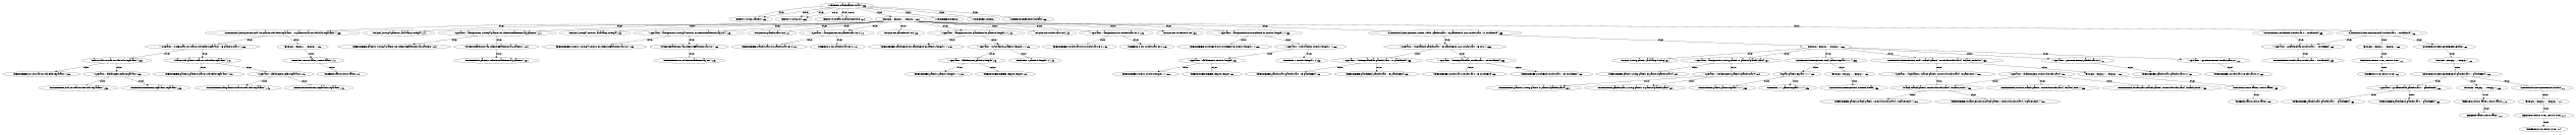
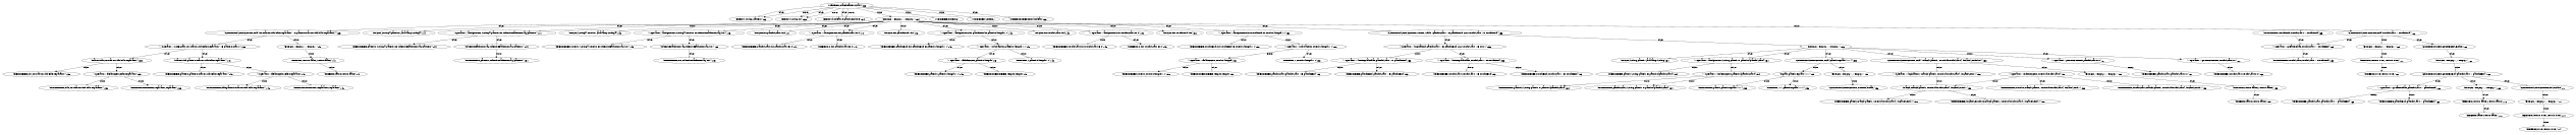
  digraph {
    edge [arrowhead=dot]
    n1 [label=<(METHOD,matchPatternStart)<SUB>133</SUB>>]
    n2 [label=<(PARAM,String pattern)<SUB>133</SUB>>]
    n3 [label=<(PARAM,String str)<SUB>133</SUB>>]
    n4 [label=<(PARAM,boolean isCaseSensitive)<SUB>134</SUB>>]
    n5 [label=<(BLOCK,&lt;empty&gt;,&lt;empty&gt;)<SUB>134</SUB>>]
    n6 [label=<(MODIFIER,PUBLIC)>]
    n7 [label=<(MODIFIER,STATIC)>]
    n8 [label=<(METHOD_RETURN,boolean)<SUB>133</SUB>>]
    n9 [label=<(CONTROL_STRUCTURE,IF,if (str.startsWith(File.separator) != pattern.startsWith(File.separator)))<SUB>139</SUB>>]
    n10 [label=<(LOCAL,String[] patDirs: java.lang.String[])<SUB>144</SUB>>]
    n11 [label=<(&lt;operator&gt;.assignment,String[] patDirs = tokenizePathAsArray(pattern))<SUB>144</SUB>>]
    n12 [label=<(LOCAL,String[] strDirs: java.lang.String[])<SUB>145</SUB>>]
    n13 [label=<(&lt;operator&gt;.assignment,String[] strDirs = tokenizePathAsArray(str))<SUB>145</SUB>>]
    n14 [label=<(LOCAL,int patIdxStart: int)<SUB>147</SUB>>]
    n15 [label=<(&lt;operator&gt;.assignment,int patIdxStart = 0)<SUB>147</SUB>>]
    n16 [label=<(LOCAL,int patIdxEnd: int)<SUB>148</SUB>>]
    n17 [label=<(&lt;operator&gt;.assignment,int patIdxEnd = patDirs.length - 1)<SUB>148</SUB>>]
    n18 [label=<(LOCAL,int strIdxStart: int)<SUB>149</SUB>>]
    n19 [label=<(&lt;operator&gt;.assignment,int strIdxStart = 0)<SUB>149</SUB>>]
    n20 [label=<(LOCAL,int strIdxEnd: int)<SUB>150</SUB>>]
    n21 [label=<(&lt;operator&gt;.assignment,int strIdxEnd = strDirs.length - 1)<SUB>150</SUB>>]
    n22 [label=<(CONTROL_STRUCTURE,WHILE,while (patIdxStart &lt;= patIdxEnd &amp;&amp; strIdxStart &lt;= strIdxEnd))<SUB>153</SUB>>]
    n23 [label=<(CONTROL_STRUCTURE,IF,if (strIdxStart &gt; strIdxEnd))<SUB>166</SUB>>]
    n24 [label=<(&lt;operator&gt;.notEquals,str.startsWith(File.separator) != pattern.start...)<SUB>139</SUB>>]
    n25 [label=<(BLOCK,&lt;empty&gt;,&lt;empty&gt;)<SUB>140</SUB>>]
    n26 [label=<(IDENTIFIER,patDirs,String[] patDirs = tokenizePathAsArray(pattern))<SUB>144</SUB>>]
    n27 [label=<(tokenizePathAsArray,tokenizePathAsArray(pattern))<SUB>144</SUB>>]
    n28 [label=<(IDENTIFIER,strDirs,String[] strDirs = tokenizePathAsArray(str))<SUB>145</SUB>>]
    n29 [label=<(tokenizePathAsArray,tokenizePathAsArray(str))<SUB>135</SUB>>]
    n30 [label=<(IDENTIFIER,patIdxStart,int patIdxStart = 0)<SUB>147</SUB>>]
    n31 [label=<(LITERAL,0,int patIdxStart = 0)<SUB>147</SUB>>]
    n32 [label=<(IDENTIFIER,patIdxEnd,int patIdxEnd = patDirs.length - 1)<SUB>148</SUB>>]
    n33 [label=<(&lt;operator&gt;.subtraction,patDirs.length - 1)<SUB>148</SUB>>]
    n34 [label=<(IDENTIFIER,strIdxStart,int strIdxStart = 0)<SUB>149</SUB>>]
    n35 [label=<(LITERAL,0,int strIdxStart = 0)<SUB>149</SUB>>]
    n36 [label=<(IDENTIFIER,strIdxEnd,int strIdxEnd = strDirs.length - 1)<SUB>150</SUB>>]
    n37 [label=<(&lt;operator&gt;.subtraction,strDirs.length - 1)<SUB>150</SUB>>]
    n38 [label=<(&lt;operator&gt;.logicalAnd,patIdxStart &lt;= patIdxEnd &amp;&amp; strIdxStart &lt;= strI...)<SUB>153</SUB>>]
    n39 [label=<(BLOCK,&lt;empty&gt;,&lt;empty&gt;)<SUB>153</SUB>>]
    n40 [label=<(&lt;operator&gt;.greaterThan,strIdxStart &gt; strIdxEnd)<SUB>165</SUB>>]
    n41 [label=<(BLOCK,&lt;empty&gt;,&lt;empty&gt;)<SUB>165</SUB>>]
    n42 [label=<(CONTROL_STRUCTURE,ELSE,else)<SUB>168</SUB>>]
    n43 [label=<(startsWith,str.startsWith(File.separator))<SUB>139</SUB>>]
    n44 [label=<(startsWith,pattern.startsWith(File.separator))<SUB>140</SUB>>]
    n45 [label=<(RETURN,return false;,return false;)<SUB>141</SUB>>]
    n46 [label=<(IDENTIFIER,str,str.startsWith(File.separator))<SUB>139</SUB>>]
    n47 [label=<(&lt;operator&gt;.fieldAccess,File.separator)<SUB>139</SUB>>]
    n48 [label=<(IDENTIFIER,pattern,pattern.startsWith(File.separator))<SUB>140</SUB>>]
    n49 [label=<(&lt;operator&gt;.fieldAccess,File.separator)<SUB>140</SUB>>]
    n50 [label=<(IDENTIFIER,File,str.startsWith(File.separator))<SUB>139</SUB>>]
    n51 [label=<(FIELD_IDENTIFIER,separator,separator)<SUB>139</SUB>>]
    n52 [label=<(IDENTIFIER,File,pattern.startsWith(File.separator))<SUB>140</SUB>>]
    n53 [label=<(FIELD_IDENTIFIER,separator,separator)<SUB>140</SUB>>]
    n54 [label=<(LITERAL,false,return false;)<SUB>141</SUB>>]
    n55 [label=<(IDENTIFIER,pattern,tokenizePathAsArray(pattern))<SUB>194</SUB>>]
    n56 [label=<(IDENTIFIER,str,tokenizePathAsArray(str))<SUB>145</SUB>>]
    n57 [label=<(&lt;operator&gt;.fieldAccess,patDirs.length)<SUB>148</SUB>>]
    n58 [label=<(LITERAL,1,patDirs.length - 1)<SUB>148</SUB>>]
    n59 [label=<(IDENTIFIER,patDirs,patDirs.length - 1)<SUB>148</SUB>>]
    n60 [label=<(FIELD_IDENTIFIER,length,length)<SUB>148</SUB>>]
    n61 [label=<(&lt;operator&gt;.fieldAccess,strDirs.length)<SUB>150</SUB>>]
    n62 [label=<(LITERAL,1,strDirs.length - 1)<SUB>150</SUB>>]
    n63 [label=<(IDENTIFIER,strDirs,strDirs.length - 1)<SUB>150</SUB>>]
    n64 [label=<(FIELD_IDENTIFIER,length,length)<SUB>150</SUB>>]
    n65 [label=<(&lt;operator&gt;.lessEqualsThan,patIdxStart &lt;= patIdxEnd)<SUB>153</SUB>>]
    n66 [label=<(&lt;operator&gt;.lessEqualsThan,strIdxStart &lt;= strIdxEnd)<SUB>153</SUB>>]
    n67 [label=<(LOCAL,String patDir: java.lang.String)<SUB>154</SUB>>]
    n68 [label=<(&lt;operator&gt;.assignment,String patDir = patDirs[patIdxStart])<SUB>154</SUB>>]
    n69 [label=<(CONTROL_STRUCTURE,IF,if (patDir.equals(&quot;**&quot;)))<SUB>155</SUB>>]
    n70 [label=<(CONTROL_STRUCTURE,IF,if (!match(patDir, strDirs[strIdxStart], isCaseSensitive)))<SUB>158</SUB>>]
    n71 [label=<(&lt;operator&gt;.postIncrement,patIdxStart++)<SUB>161</SUB>>]
    n72 [label=<(&lt;operator&gt;.postIncrement,strIdxStart++)<SUB>162</SUB>>]
    n73 [label=<(IDENTIFIER,patIdxStart,patIdxStart &lt;= patIdxEnd)<SUB>153</SUB>>]
    n74 [label=<(IDENTIFIER,patIdxEnd,patIdxStart &lt;= patIdxEnd)<SUB>153</SUB>>]
    n75 [label=<(IDENTIFIER,strIdxStart,strIdxStart &lt;= strIdxEnd)<SUB>153</SUB>>]
    n76 [label=<(IDENTIFIER,strIdxEnd,strIdxStart &lt;= strIdxEnd)<SUB>153</SUB>>]
    n77 [label=<(IDENTIFIER,patDir,String patDir = patDirs[patIdxStart])<SUB>154</SUB>>]
    n78 [label=<(&lt;operator&gt;.indexAccess,patDirs[patIdxStart])<SUB>154</SUB>>]
    n79 [label=<(equals,patDir.equals(&quot;**&quot;))<SUB>155</SUB>>]
    n80 [label=<(BLOCK,&lt;empty&gt;,&lt;empty&gt;)<SUB>155</SUB>>]
    n81 [label=<(&lt;operator&gt;.logicalNot,!match(patDir, strDirs[strIdxStart], isCaseSens...)<SUB>158</SUB>>]
    n82 [label=<(BLOCK,&lt;empty&gt;,&lt;empty&gt;)<SUB>158</SUB>>]
    n83 [label=<(IDENTIFIER,patIdxStart,patIdxStart++)<SUB>161</SUB>>]
    n84 [label=<(IDENTIFIER,strIdxStart,strIdxStart++)<SUB>162</SUB>>]
    n85 [label=<(IDENTIFIER,patDirs,String patDir = patDirs[patIdxStart])<SUB>154</SUB>>]
    n86 [label=<(IDENTIFIER,patIdxStart,String patDir = patDirs[patIdxStart])<SUB>154</SUB>>]
    n87 [label=<(IDENTIFIER,patDir,patDir.equals(&quot;**&quot;))<SUB>155</SUB>>]
    n88 [label=<(LITERAL,&quot;**&quot;,patDir.equals(&quot;**&quot;))<SUB>155</SUB>>]
    n89 [label=<(CONTROL_STRUCTURE,BREAK,break;)<SUB>156</SUB>>]
    n90 [label=<(match,match(patDir, strDirs[strIdxStart], isCaseSensi...)<SUB>158</SUB>>]
    n91 [label=<(RETURN,return false;,return false;)<SUB>159</SUB>>]
    n92 [label=<(IDENTIFIER,patDir,match(patDir, strDirs[strIdxStart], isCaseSensi...)<SUB>158</SUB>>]
    n93 [label=<(IDENTIFIER,isCaseSensitive,match(patDir, strDirs[strIdxStart], isCaseSensi...)<SUB>158</SUB>>]
    n94 [label=<(&lt;operator&gt;.indexAccess,strDirs[strIdxStart])<SUB>158</SUB>>]
    n95 [label=<(IDENTIFIER,strDirs,match(patDir, strDirs[strIdxStart], isCaseSensi...)<SUB>158</SUB>>]
    n96 [label=<(IDENTIFIER,strIdxStart,match(patDir, strDirs[strIdxStart], isCaseSensi...)<SUB>158</SUB>>]
    n97 [label=<(LITERAL,false,return false;)<SUB>159</SUB>>]
    n98 [label=<(IDENTIFIER,strIdxStart,strIdxStart &gt; strIdxEnd)<SUB>165</SUB>>]
    n99 [label=<(RETURN,return true;,return true;)<SUB>167</SUB>>]
    n100 [label=<(BLOCK,&lt;empty&gt;,&lt;empty&gt;)<SUB>168</SUB>>]
    n101 [label=<(IDENTIFIER,strIdxEnd,strIdxStart &gt; strIdxEnd)<SUB>165</SUB>>]
    n102 [label=<(LITERAL,true,return true;)<SUB>167</SUB>>]
    n103 [label=<(CONTROL_STRUCTURE,IF,if (patIdxStart &gt; patIdxEnd))<SUB>168</SUB>>]
    n104 [label=<(&lt;operator&gt;.greaterThan,patIdxStart &gt; patIdxEnd)<SUB>168</SUB>>]
    n105 [label=<(BLOCK,&lt;empty&gt;,&lt;empty&gt;)<SUB>168</SUB>>]
    n106 [label=<(CONTROL_STRUCTURE,ELSE,else)<SUB>171</SUB>>]
    n107 [label=<(IDENTIFIER,patIdxStart,patIdxStart &gt; patIdxEnd)<SUB>168</SUB>>]
    n108 [label=<(IDENTIFIER,patIdxEnd,patIdxStart &gt; patIdxEnd)<SUB>168</SUB>>]
    n109 [label=<(RETURN,return false;,return false;)<SUB>170</SUB>>]
    n110 [label=<(BLOCK,&lt;empty&gt;,&lt;empty&gt;)<SUB>171</SUB>>]
    n111 [label=<(LITERAL,false,return false;)<SUB>170</SUB>>]
    n112 [label=<(RETURN,return true;,return true;)<SUB>174</SUB>>]
    n113 [label=<(LITERAL,true,return true;)<SUB>174</SUB>>]
    n1 -> n2 [arrowhead=odot label="AST: "]
    n1 -> n2 [label="DDG: "]
    n1 -> n3 [label="AST: "]
    n1 -> n3 [label="DDG: "]
    n1 -> n4 [arrowhead=onormal label="AST: "]
    n1 -> n4 [arrowhead=odot label="DDG: "]
    n1 -> n5 [label="AST: "]
    n1 -> n6 [arrowhead=onormal label="AST: "]
    n1 -> n7 [arrowhead=onormal label="AST: "]
    n1 -> n8 [arrowhead=odot label="AST: "]
    n5 -> n9 [arrowhead=onormal label="AST: "]
    n5 -> n10 [arrowhead=onormal label="AST: "]
    n5 -> n11 [arrowhead=onormal label="AST: "]
    n5 -> n12 [arrowhead=odot label="AST: "]
    n5 -> n13 [arrowhead=onormal label="AST: "]
    n5 -> n14 [arrowhead=odot label="AST: "]
    n5 -> n15 [label="AST: "]
    n5 -> n16 [arrowhead=onormal label="AST: "]
    n5 -> n17 [label="AST: "]
    n5 -> n18 [arrowhead=onormal label="AST: "]
    n5 -> n19 [arrowhead=odot label="AST: "]
    n5 -> n20 [label="AST: "]
    n5 -> n21 [arrowhead=onormal label="AST: "]
    n5 -> n22 [arrowhead=onormal label="AST: "]
    n5 -> n23 [label="AST: "]
    n9 -> n24 [arrowhead=onormal label="AST: "]
    n9 -> n25 [arrowhead=onormal label="AST: "]
    n11 -> n26 [label="AST: "]
    n11 -> n27 [arrowhead=odot label="AST: "]
    n13 -> n28 [arrowhead=odot label="AST: "]
    n13 -> n29 [label="AST: "]
    n15 -> n30 [arrowhead=odot label="AST: "]
    n15 -> n31 [arrowhead=odot label="AST: "]
    n17 -> n32 [label="AST: "]
    n17 -> n33 [label="AST: "]
    n19 -> n34 [arrowhead=odot label="AST: "]
    n19 -> n35 [label="AST: "]
    n21 -> n36 [arrowhead=onormal label="AST: "]
    n21 -> n37 [arrowhead=onormal label="AST: "]
    n22 -> n38 [label="AST: "]
    n22 -> n39 [arrowhead=onormal label="AST: "]
    n23 -> n40 [label="AST: "]
    n23 -> n41 [arrowhead=onormal label="AST: "]
    n23 -> n42 [label="AST: "]
    n24 -> n43 [arrowhead=onormal label="AST: "]
    n24 -> n44 [label="AST: "]
    n25 -> n45 [label="AST: "]
    n27 -> n55 [label="AST: "]
    n29 -> n56 [arrowhead=onormal label="AST: "]
    n33 -> n57 [arrowhead=odot label="AST: "]
    n33 -> n58 [arrowhead=odot label="AST: "]
-   n37 -> n61 [label="AST: "]
+   n37 -> n61 [label="DDG: "]
    n37 -> n62 [label="AST: "]
    n38 -> n65 [arrowhead=odot label="AST: "]
    n38 -> n66 [arrowhead=onormal label="AST: "]
    n39 -> n67 [arrowhead=onormal label="AST: "]
    n39 -> n68 [arrowhead=odot label="AST: "]
    n39 -> n69 [arrowhead=onormal label="AST: "]
    n39 -> n70 [arrowhead=odot label="AST: "]
    n39 -> n71 [label="AST: "]
    n39 -> n72 [label="AST: "]
    n40 -> n98 [arrowhead=odot label="AST: "]
    n41 -> n99 [label="AST: "]
    n42 -> n100 [arrowhead=onormal label="AST: "]
    n43 -> n46 [label="AST: "]
    n43 -> n47 [label="AST: "]
    n44 -> n48 [arrowhead=odot label="AST: "]
    n44 -> n49 [arrowhead=onormal label="AST: "]
    n45 -> n54 [arrowhead=odot label="AST: "]
    n47 -> n50 [arrowhead=onormal label="AST: "]
    n47 -> n51 [label="AST: "]
    n49 -> n52 [label="AST: "]
    n49 -> n53 [arrowhead=onormal label="AST: "]
    n57 -> n59 [label="AST: "]
    n57 -> n60 [arrowhead=onormal label="AST: "]
    n61 -> n63 [label="AST: "]
    n61 -> n64 [arrowhead=onormal label="AST: "]
    n65 -> n73 [arrowhead=onormal label="AST: "]
    n65 -> n74 [label="AST: "]
-   n66 -> n75 [arrowhead=onormal label="AST: "]
+   n66 -> n75 [arrowhead=onormal label="DDG: "]
    n66 -> n76 [label="AST: "]
    n68 -> n77 [arrowhead=odot label="AST: "]
    n68 -> n78 [arrowhead=odot label="AST: "]
    n69 -> n79 [label="AST: "]
    n69 -> n80 [arrowhead=onormal label="AST: "]
    n70 -> n81 [arrowhead=odot label="AST: "]
    n70 -> n82 [label="AST: "]
-   n71 -> n83 [label="AST: "]
+   n71 -> n83 [label="DDG: "]
    n72 -> n84 [arrowhead=onormal label="AST: "]
    n78 -> n85 [label="AST: "]
    n78 -> n86 [label="AST: "]
    n79 -> n87 [arrowhead=onormal label="AST: "]
    n79 -> n88 [label="AST: "]
    n80 -> n89 [label="AST: "]
    n81 -> n90 [arrowhead=odot label="AST: "]
    n82 -> n91 [arrowhead=odot label="AST: "]
    n90 -> n92 [label="AST: "]
    n90 -> n93 [arrowhead=odot label="AST: "]
    n91 -> n97 [arrowhead=odot label="AST: "]
    n94 -> n90 [arrowhead=onormal label="AST: "]
    n94 -> n95 [arrowhead=onormal label="AST: "]
    n94 -> n96 [arrowhead=onormal label="AST: "]
    n99 -> n102 [label="AST: "]
    n100 -> n103 [arrowhead=onormal label="AST: "]
    n101 -> n40 [arrowhead=odot label="AST: "]
    n103 -> n104 [arrowhead=odot label="AST: "]
    n103 -> n105 [label="AST: "]
    n103 -> n106 [arrowhead=odot label="AST: "]
-   n104 -> n107 [arrowhead=odot label="AST: "]
+   n104 -> n107 [arrowhead=odot label="DDG: "]
    n104 -> n108 [label="AST: "]
    n105 -> n109 [label="AST: "]
    n106 -> n110 [arrowhead=onormal label="AST: "]
    n109 -> n111 [arrowhead=odot label="AST: "]
    n110 -> n112 [arrowhead=odot label="AST: "]
    n112 -> n113 [label="AST: "]
  }
